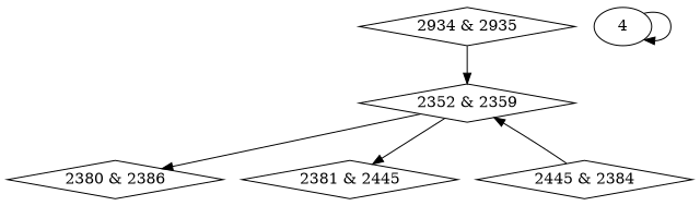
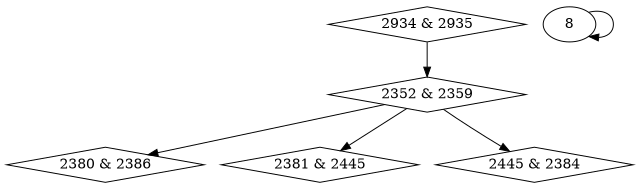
  digraph {
    node [shape=diamond]
    n1 [label="2352 & 2359"]
    n2 [label="2380 & 2386"]
    n3 [label="2381 & 2445"]
    n4 [label="2445 & 2384"]
    n5 [label="2934 & 2935"]
-   8 [label=4 shape=""]
+   8 [shape=""]
    n1 -> n2
    n1 -> n3
-   n4 -> n1
+   n1 -> n4
    n5 -> n1
    8 -> 8
  }
